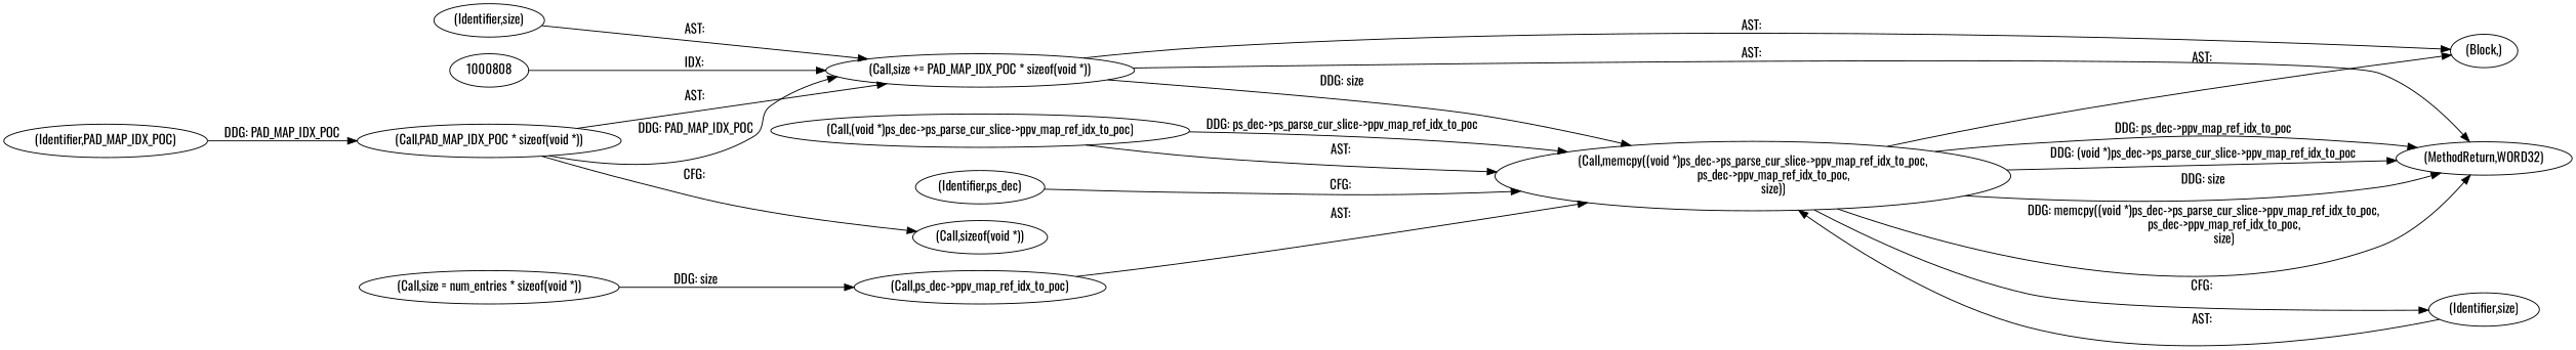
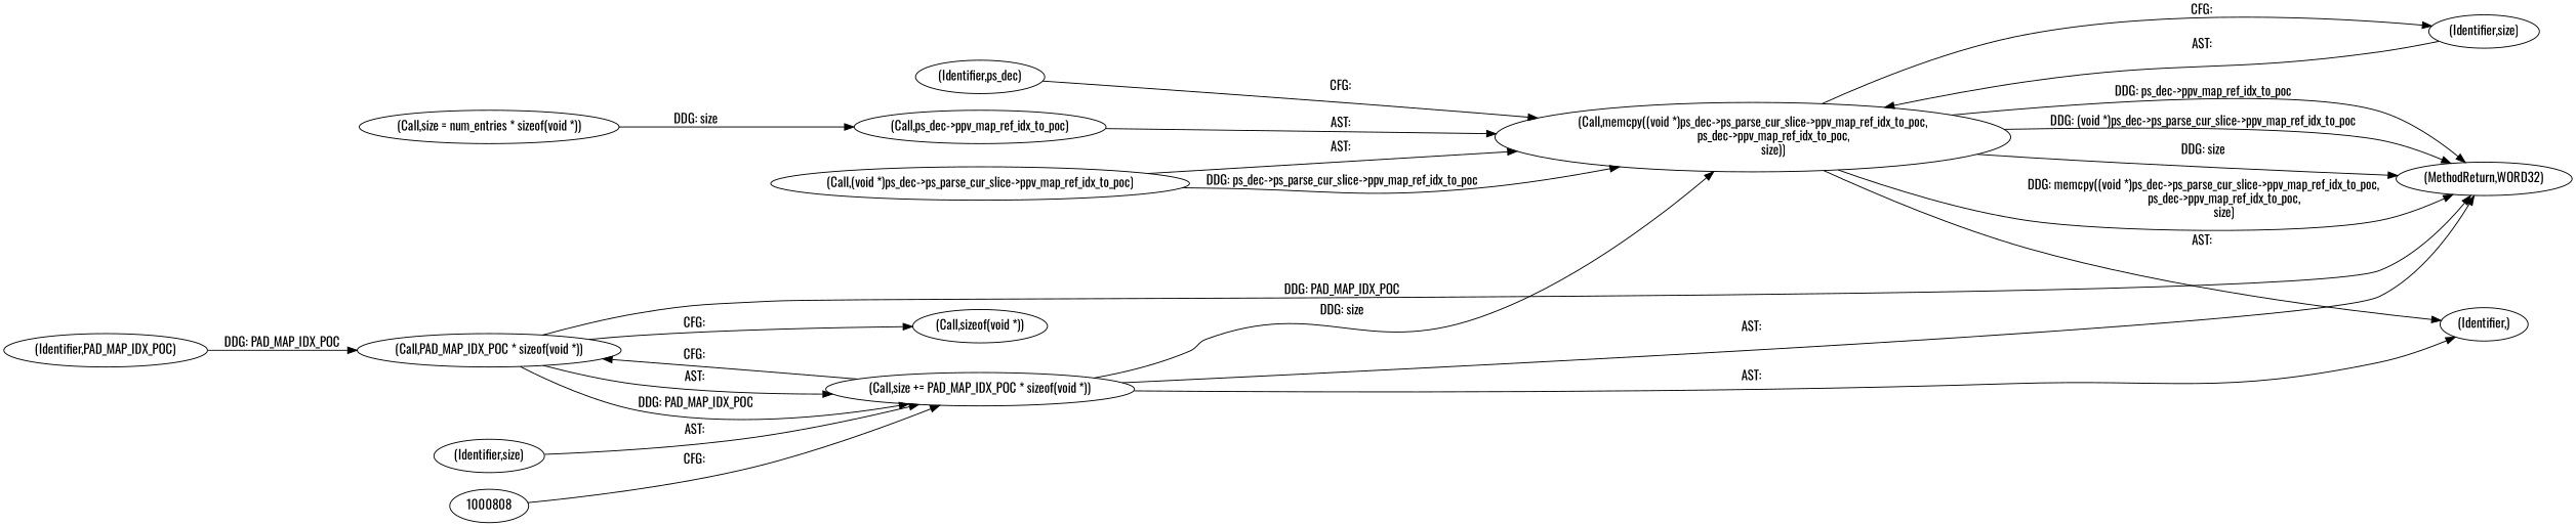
  digraph {
    fontname=Oswald
    rankdir=LR
    node [fontname=Oswald]
    edge [fontname=Oswald]
    n1 [label="(Call,PAD_MAP_IDX_POC * sizeof(void *))"]
    n2 [label="(Call,size += PAD_MAP_IDX_POC * sizeof(void *))"]
    n3 [label="(MethodReturn,WORD32)"]
    n4 [label="(Call,sizeof(void *))"]
    n5 [label="(Call,memcpy((void *)ps_dec->ps_parse_cur_slice->ppv_map_ref_idx_to_poc,\n               ps_dec->ppv_map_ref_idx_to_poc,\n               size))"]
-   n6 [label="(Block,)"]
+   n6 [label="(Identifier,)"]
    n7 [label="(Identifier,size)"]
    n8 [label="(Identifier,ps_dec)"]
    n9 [label="(Call,ps_dec->ppv_map_ref_idx_to_poc)"]
    n10 [label="(Identifier,PAD_MAP_IDX_POC)"]
    n11 [label="(Call,size = num_entries * sizeof(void *))"]
    n12 [label="(Call,(void *)ps_dec->ps_parse_cur_slice->ppv_map_ref_idx_to_poc)"]
    n13 [label="(Identifier,size)"]
    1000808
    n1 -> n2 [label="AST: "]
    n1 -> n2 [label="DDG: PAD_MAP_IDX_POC"]
+   n1 -> n3 [label="DDG: PAD_MAP_IDX_POC"]
    n1 -> n4 [label="CFG: "]
+   n2 -> n1 [label="CFG: "]
    n2 -> n3 [label="AST: "]
    n2 -> n5 [label="DDG: size"]
    n2 -> n6 [label="AST: "]
    n5 -> n3 [label="DDG: (void *)ps_dec->ps_parse_cur_slice->ppv_map_ref_idx_to_poc"]
    n5 -> n3 [label="DDG: size"]
    n5 -> n3 [label="DDG: memcpy((void *)ps_dec->ps_parse_cur_slice->ppv_map_ref_idx_to_poc,\n               ps_dec->ppv_map_ref_idx_to_poc,\n               size)"]
    n5 -> n3 [label="DDG: ps_dec->ppv_map_ref_idx_to_poc"]
    n5 -> n6 [label="AST: "]
    n5 -> n7 [label="CFG: "]
    n7 -> n5 [label="AST: "]
    n8 -> n5 [label="CFG: "]
    n9 -> n5 [label="AST: "]
    n10 -> n1 [label="DDG: PAD_MAP_IDX_POC"]
    n11 -> n9 [label="DDG: size"]
    n12 -> n5 [label="AST: "]
    n12 -> n5 [label="DDG: ps_dec->ps_parse_cur_slice->ppv_map_ref_idx_to_poc"]
    n13 -> n2 [label="AST: "]
-   1000808 -> n2 [label="IDX: "]
+   1000808 -> n2 [label="CFG: "]
  }
